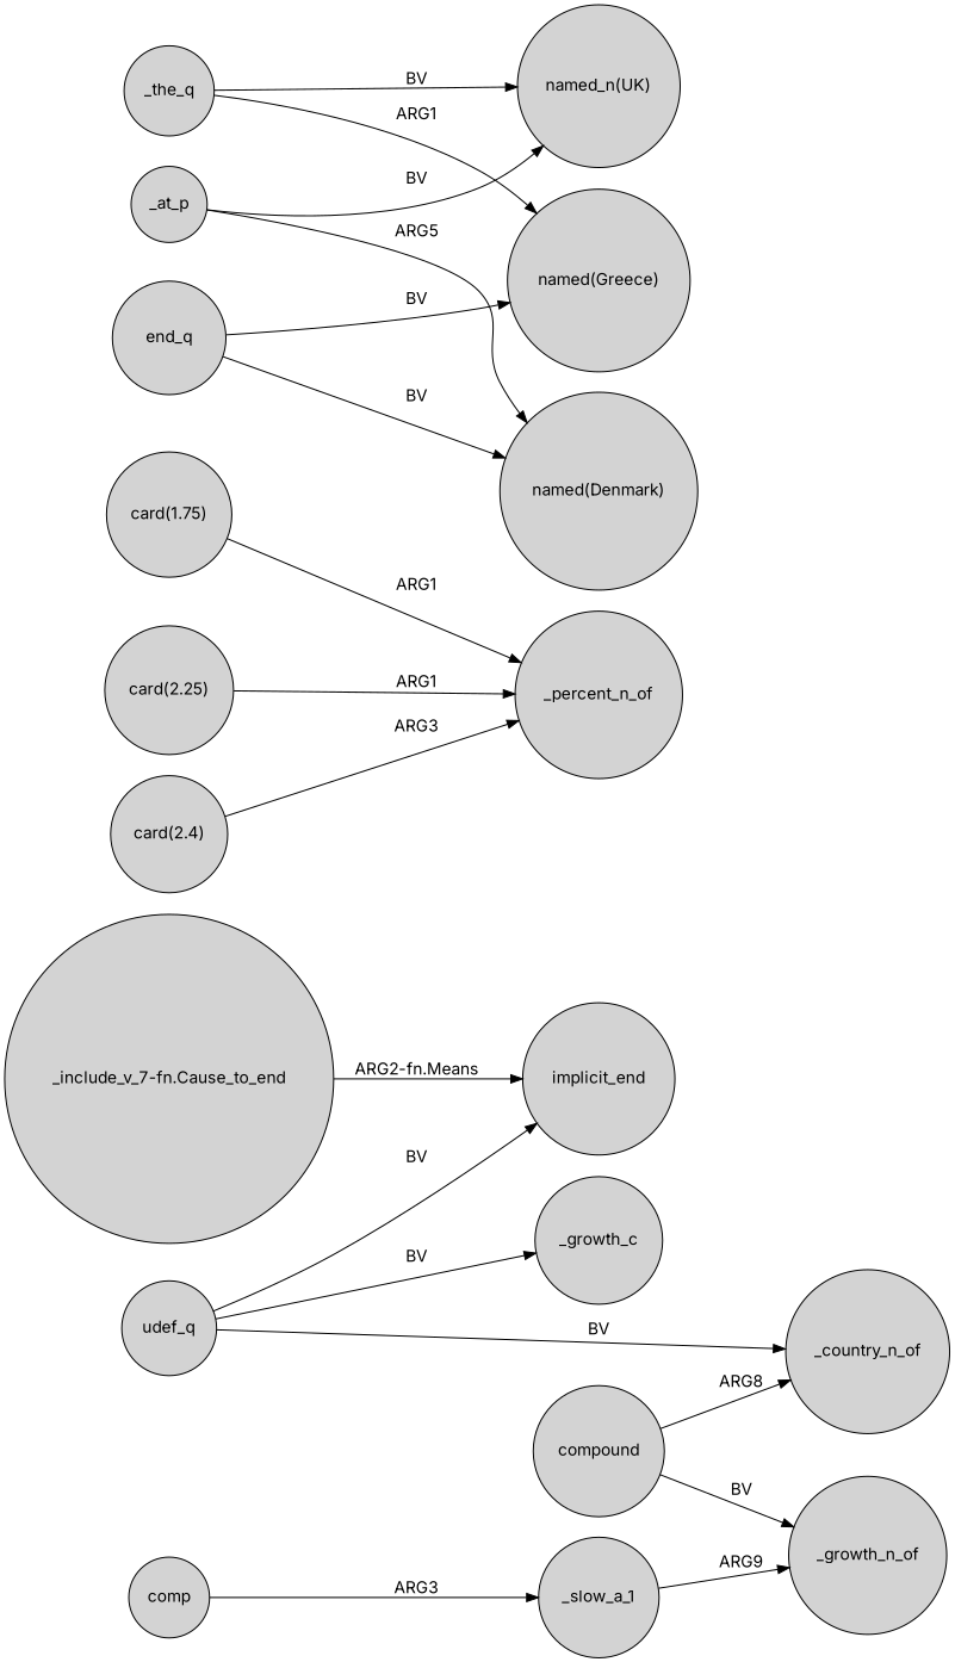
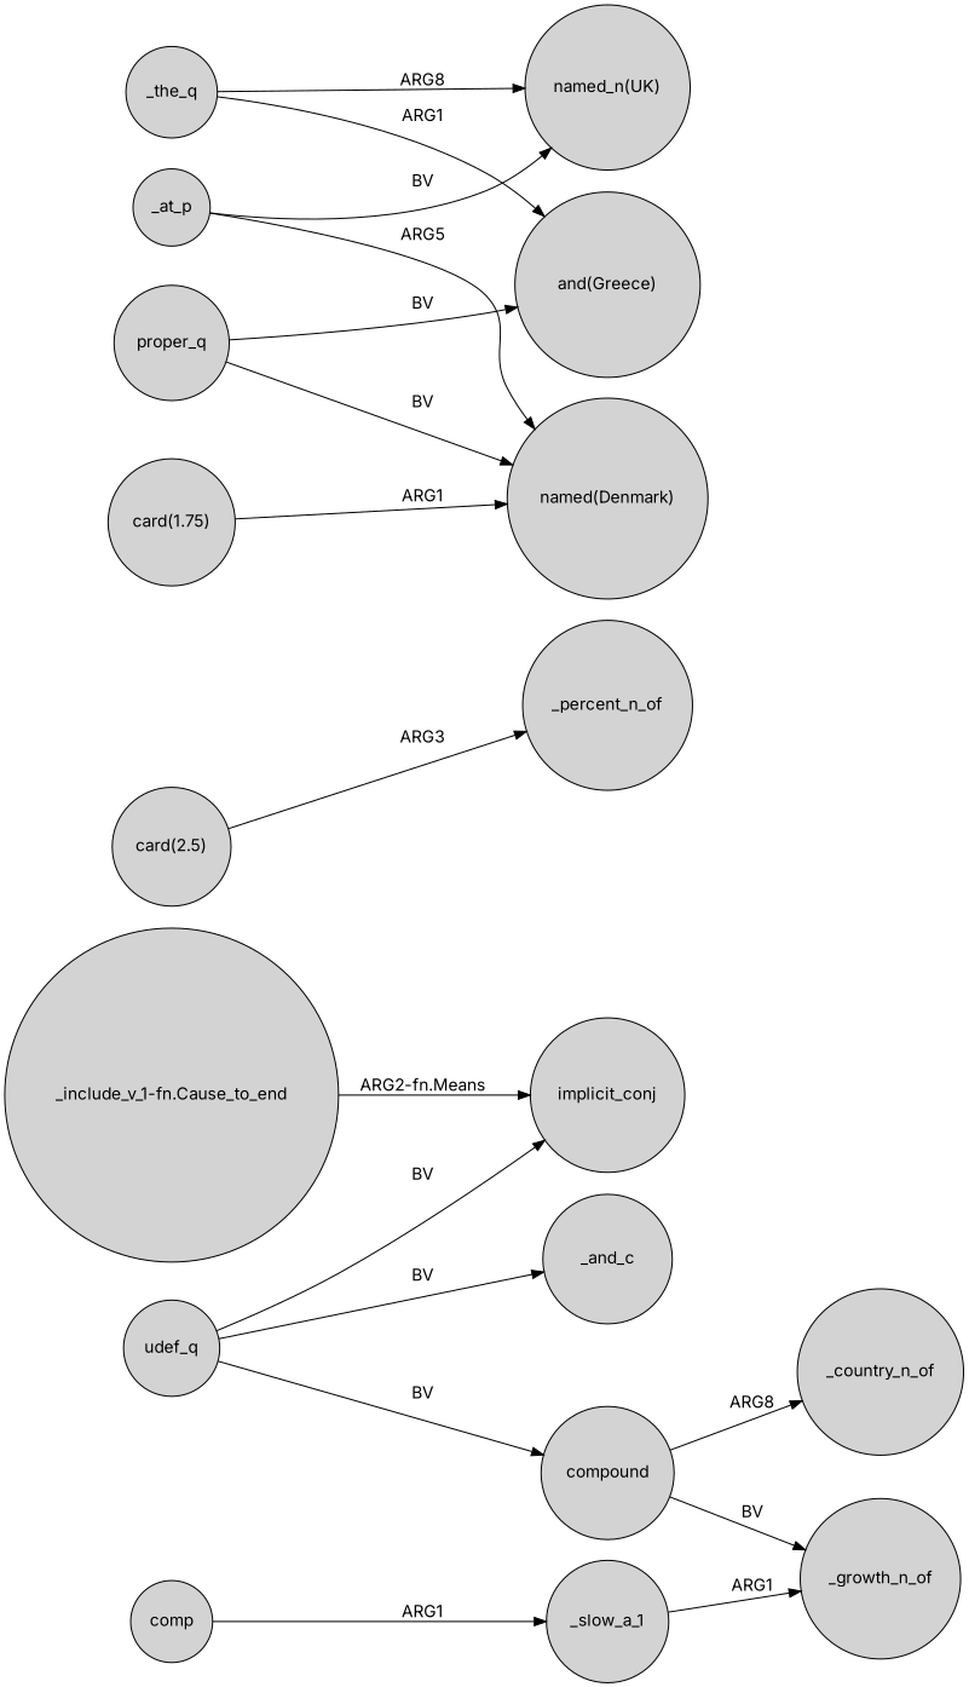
  digraph {
    fontname=Inter
    rankdir=LR
    node [fontname=Inter shape=circle style=filled]
    edge [fontname=Inter]
    compound
    _country_n_of
    _growth_n_of
    _at_p
    "named_n(UK)"
    "named(Denmark)"
    comp
    _slow_a_1
-   "_include_v_1-fn.Cause_to_end" [label="_include_v_7-fn.Cause_to_end"]
-   implicit_conj [label=implicit_end]
+   "_include_v_1-fn.Cause_to_end"
+   implicit_conj
    "card(1.75)"
    _percent_n_of
    _the_q
-   "named(Greece)"
+   "named(Greece)" [label="and(Greece)"]
    udef_q
-   _and_c [label=_growth_c]
-   proper_q [label=end_q]
-   "card(2.5)" [label="card(2.4)"]
-   "card(2.25)"
+   _and_c
+   proper_q
+   "card(2.5)"
    compound -> _country_n_of [label=ARG8]
    compound -> _growth_n_of [label=BV]
    _at_p -> "named_n(UK)" [label=BV]
    _at_p -> "named(Denmark)" [label=ARG5]
-   comp -> _slow_a_1 [label=ARG3]
-   _slow_a_1 -> _growth_n_of [label=ARG9]
+   comp -> _slow_a_1 [label=ARG1]
+   _slow_a_1 -> _growth_n_of [label=ARG1]
    "_include_v_1-fn.Cause_to_end" -> implicit_conj [label="ARG2-fn.Means"]
-   "card(1.75)" -> _percent_n_of [label=ARG1]
-   _the_q -> "named_n(UK)" [label=BV]
+   "card(1.75)" -> "named(Denmark)" [label=ARG1]
+   _the_q -> "named_n(UK)" [label=ARG8]
    _the_q -> "named(Greece)" [label=ARG1]
-   udef_q -> _country_n_of [label=BV]
+   udef_q -> compound [label=BV]
    udef_q -> implicit_conj [label=BV]
    udef_q -> _and_c [label=BV]
    proper_q -> "named(Denmark)" [label=BV]
    proper_q -> "named(Greece)" [label=BV]
    "card(2.5)" -> _percent_n_of [label=ARG3]
-   "card(2.25)" -> _percent_n_of [label=ARG1]
  }
